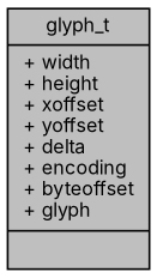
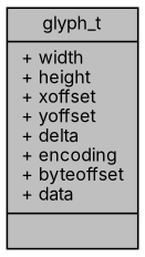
  digraph {
    fontname=Inter
-   n1 [color=black fillcolor=grey75 fontcolor=black fontname=Inter fontsize=10 height=0.2 label="{glyph_t\n|+ width\l+ height\l+ xoffset\l+ yoffset\l+ delta\l+ encoding\l+ byteoffset\l+ glyph\l|}" shape=record style=filled width=0.4]
+   n1 [color=black fillcolor=grey75 fontcolor=black fontname=Inter fontsize=10 height=0.2 label="{glyph_t\n|+ width\l+ height\l+ xoffset\l+ yoffset\l+ delta\l+ encoding\l+ byteoffset\l+ data\l|}" shape=record style=filled width=0.4]
  }
